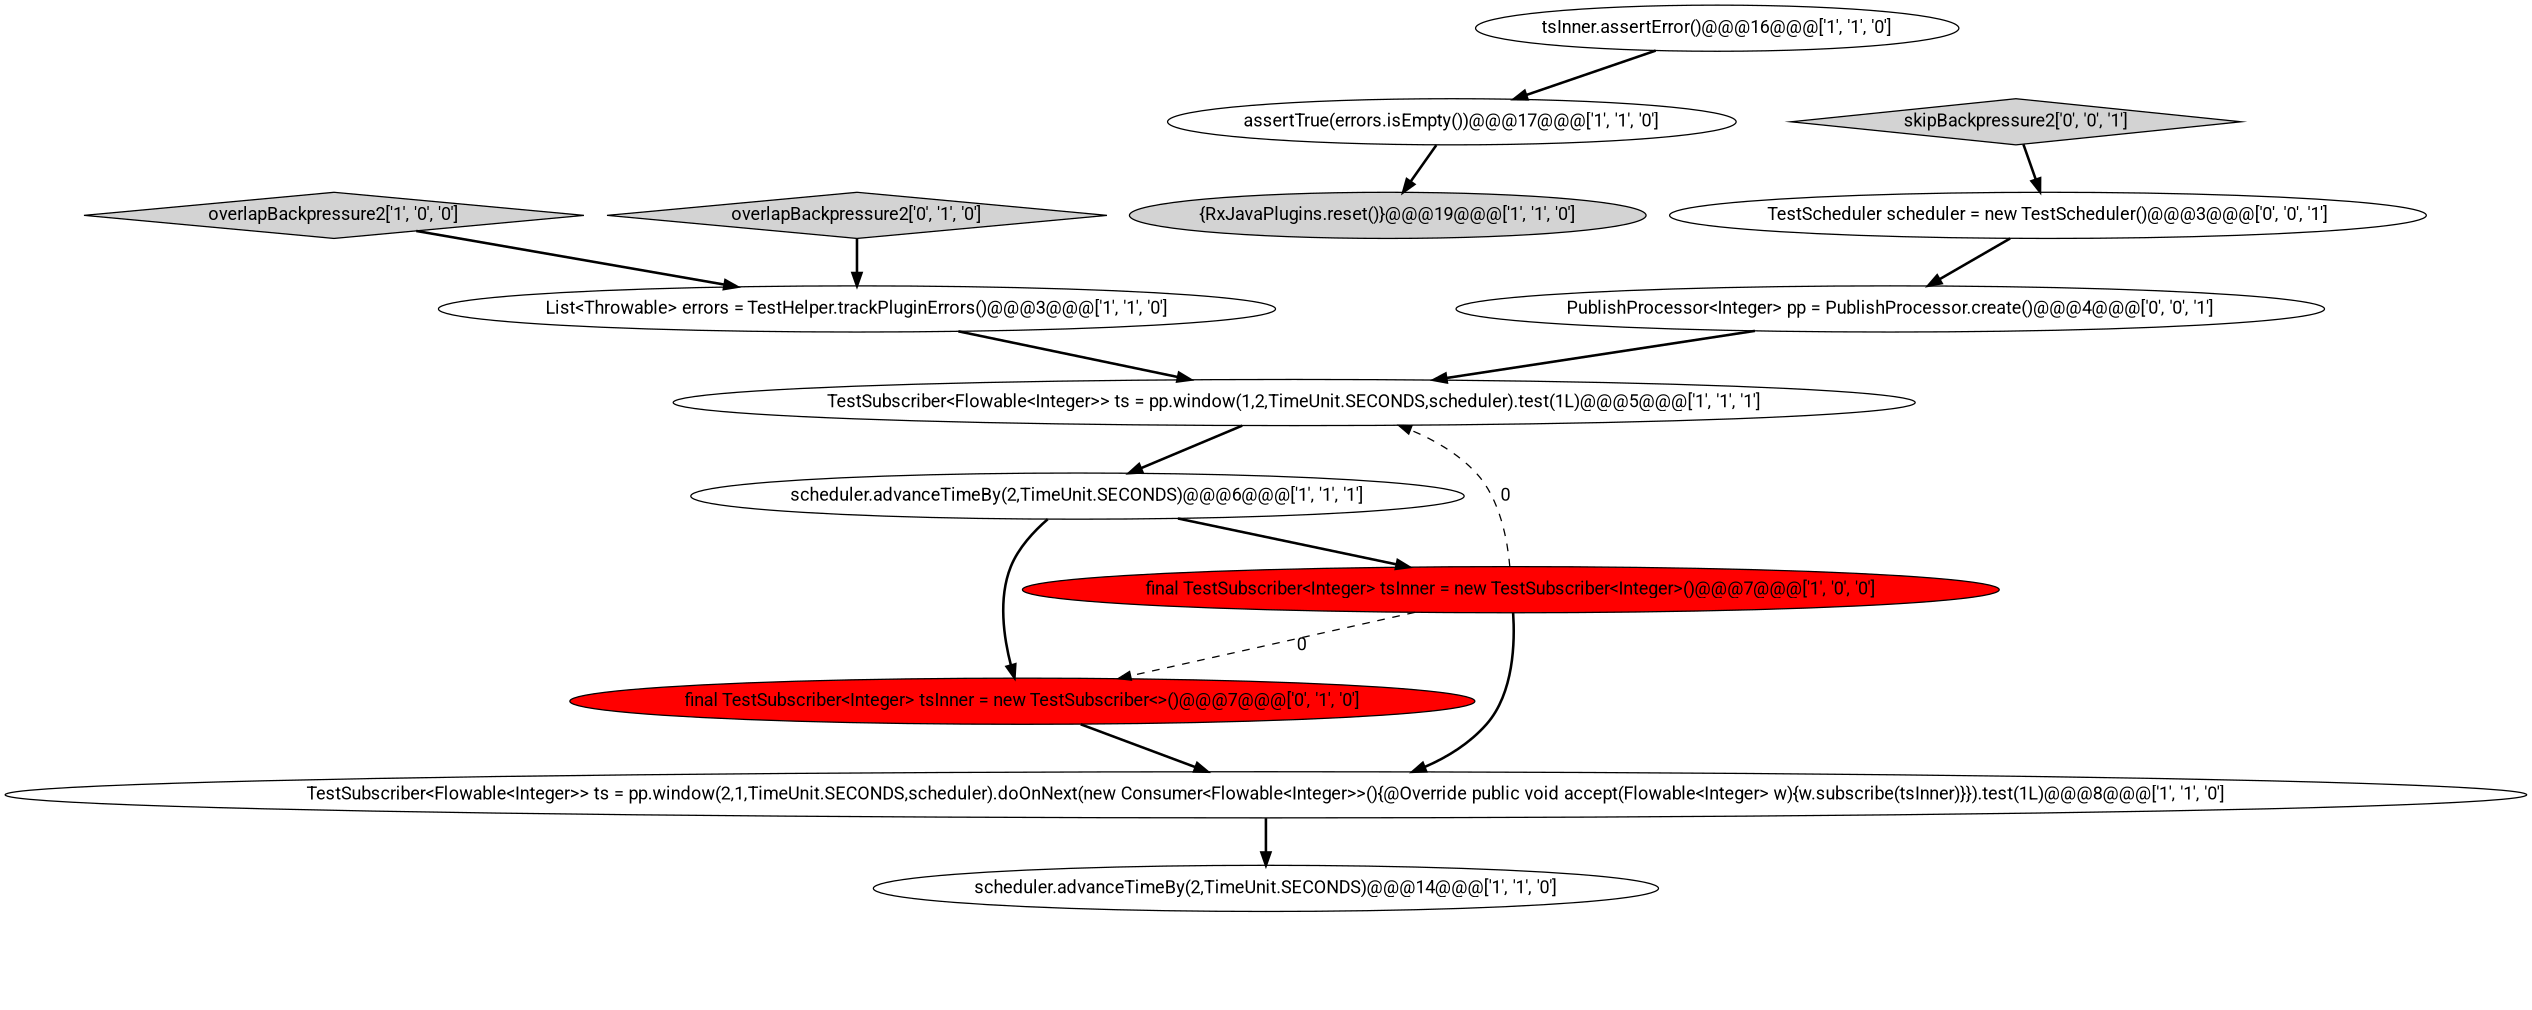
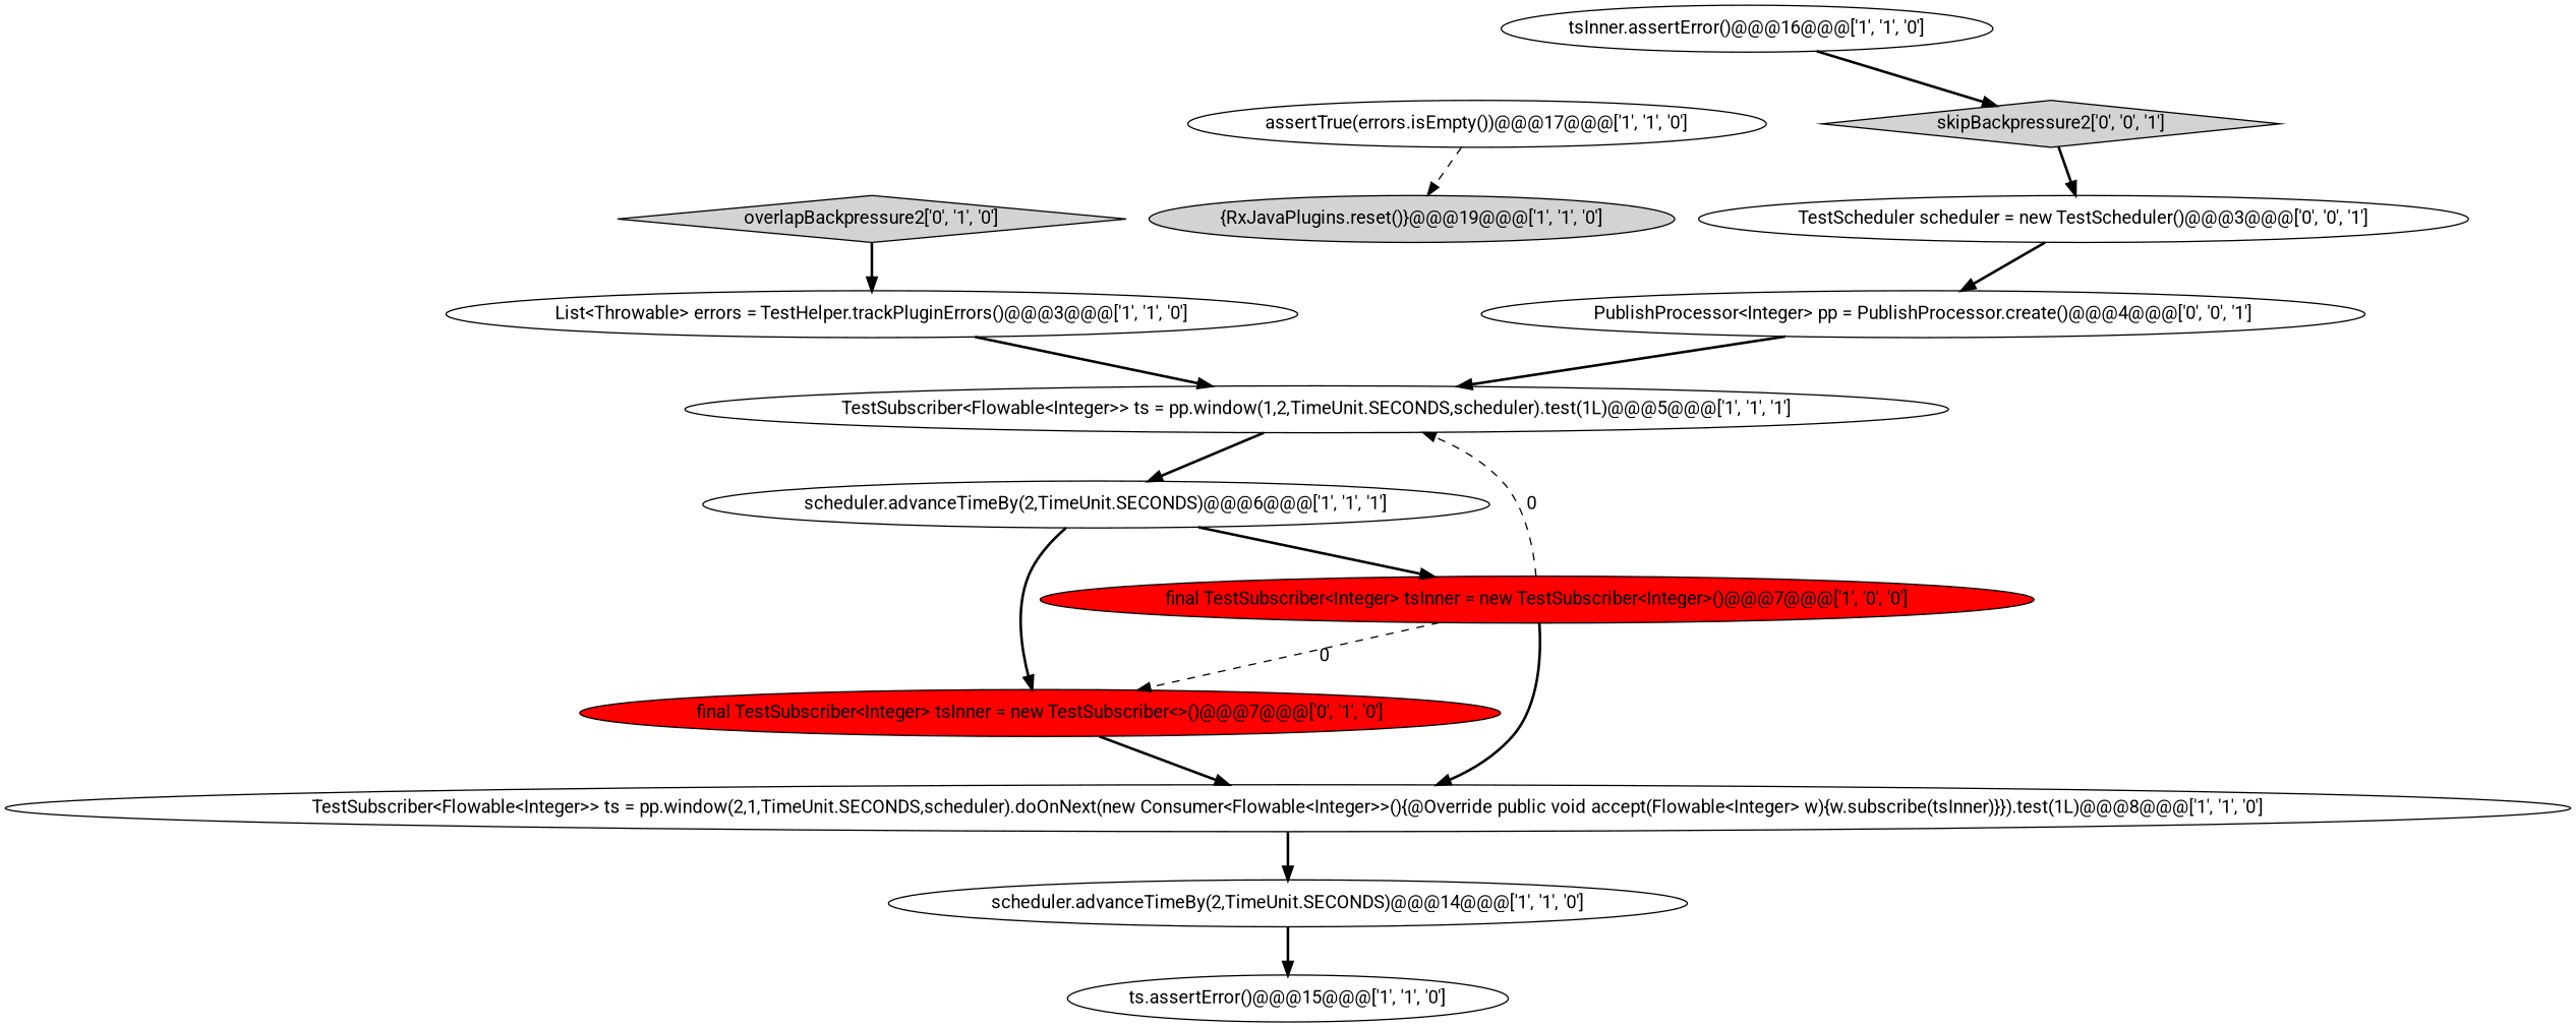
  digraph {
    fontname=Roboto
    node [fillcolor=white fontname=Roboto shape=ellipse style=filled]
    edge [fontname=Roboto style=bold]
    n1 [label="PublishProcessor<Integer> pp = PublishProcessor.create()@@@4@@@['0', '0', '1']"]
    n2 [label="TestSubscriber<Flowable<Integer>> ts = pp.window(1,2,TimeUnit.SECONDS,scheduler).test(1L)@@@5@@@['1', '1', '1']"]
    n3 [label="scheduler.advanceTimeBy(2,TimeUnit.SECONDS)@@@6@@@['1', '1', '1']"]
    n4 [fillcolor=red label="final TestSubscriber<Integer> tsInner = new TestSubscriber<Integer>()@@@7@@@['1', '0', '0']"]
    n5 [fillcolor=red label="final TestSubscriber<Integer> tsInner = new TestSubscriber<>()@@@7@@@['0', '1', '0']"]
    n6 [label="TestSubscriber<Flowable<Integer>> ts = pp.window(2,1,TimeUnit.SECONDS,scheduler).doOnNext(new Consumer<Flowable<Integer>>(){@Override public void accept(Flowable<Integer> w){w.subscribe(tsInner)}}).test(1L)@@@8@@@['1', '1', '0']"]
    n7 [label="scheduler.advanceTimeBy(2,TimeUnit.SECONDS)@@@14@@@['1', '1', '0']"]
-   n8 [fillcolor=lightgray label="overlapBackpressure2['1', '0', '0']" shape=diamond]
    n9 [label="List<Throwable> errors = TestHelper.trackPluginErrors()@@@3@@@['1', '1', '0']"]
    n10 [fillcolor=lightgray label="overlapBackpressure2['0', '1', '0']" shape=diamond]
+   n11 [label="ts.assertError()@@@15@@@['1', '1', '0']"]
    n12 [label="tsInner.assertError()@@@16@@@['1', '1', '0']"]
    n13 [label="assertTrue(errors.isEmpty())@@@17@@@['1', '1', '0']"]
    n14 [fillcolor=lightgray label="{RxJavaPlugins.reset()}@@@19@@@['1', '1', '0']"]
    n15 [fillcolor=lightgray label="skipBackpressure2['0', '0', '1']" shape=diamond]
    n16 [label="TestScheduler scheduler = new TestScheduler()@@@3@@@['0', '0', '1']"]
    n1 -> n2
    n2 -> n3
    n3 -> n4
    n3 -> n5
    n4 -> n2 [label=0 style=dashed]
    n4 -> n5 [label=0 style=dashed]
    n4 -> n6
    n5 -> n6
    n6 -> n7
-   n8 -> n9
+   n7 -> n11
    n9 -> n2
    n10 -> n9
-   n12 -> n13
-   n13 -> n14
+   n12 -> n15
+   n13 -> n14 [style=dashed]
    n15 -> n16
    n16 -> n1
  }
